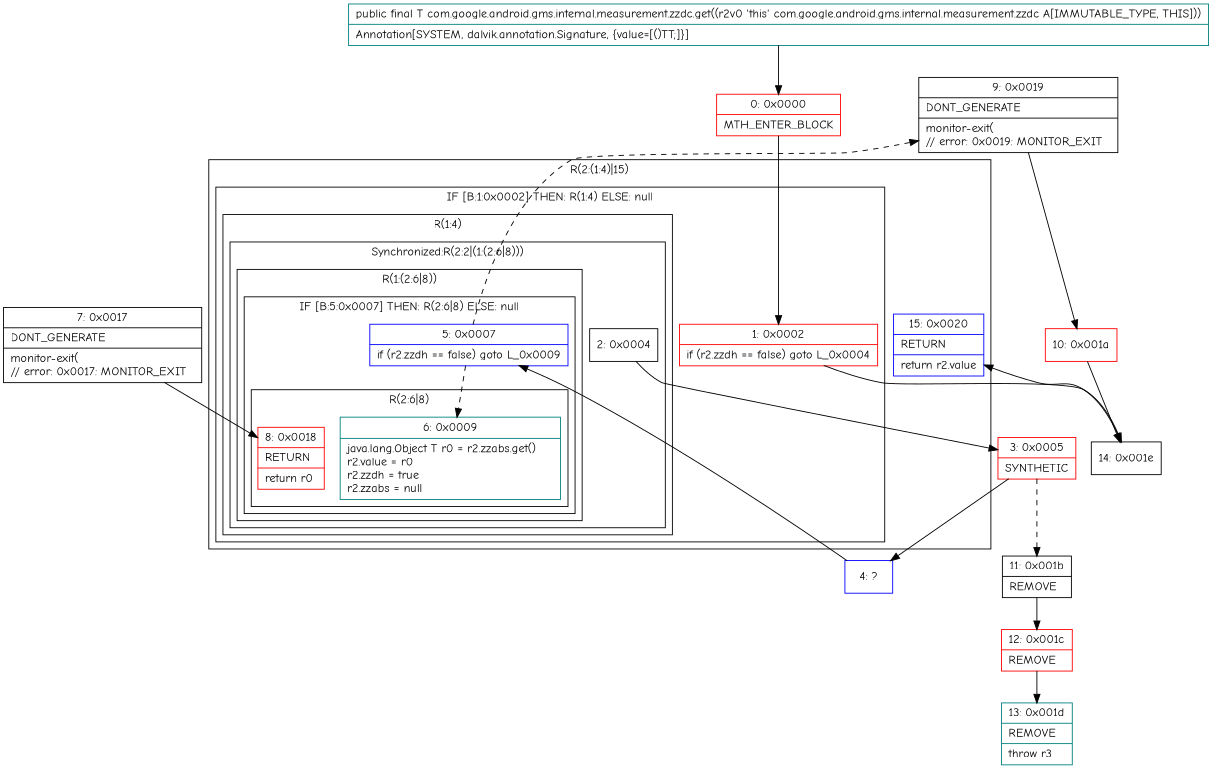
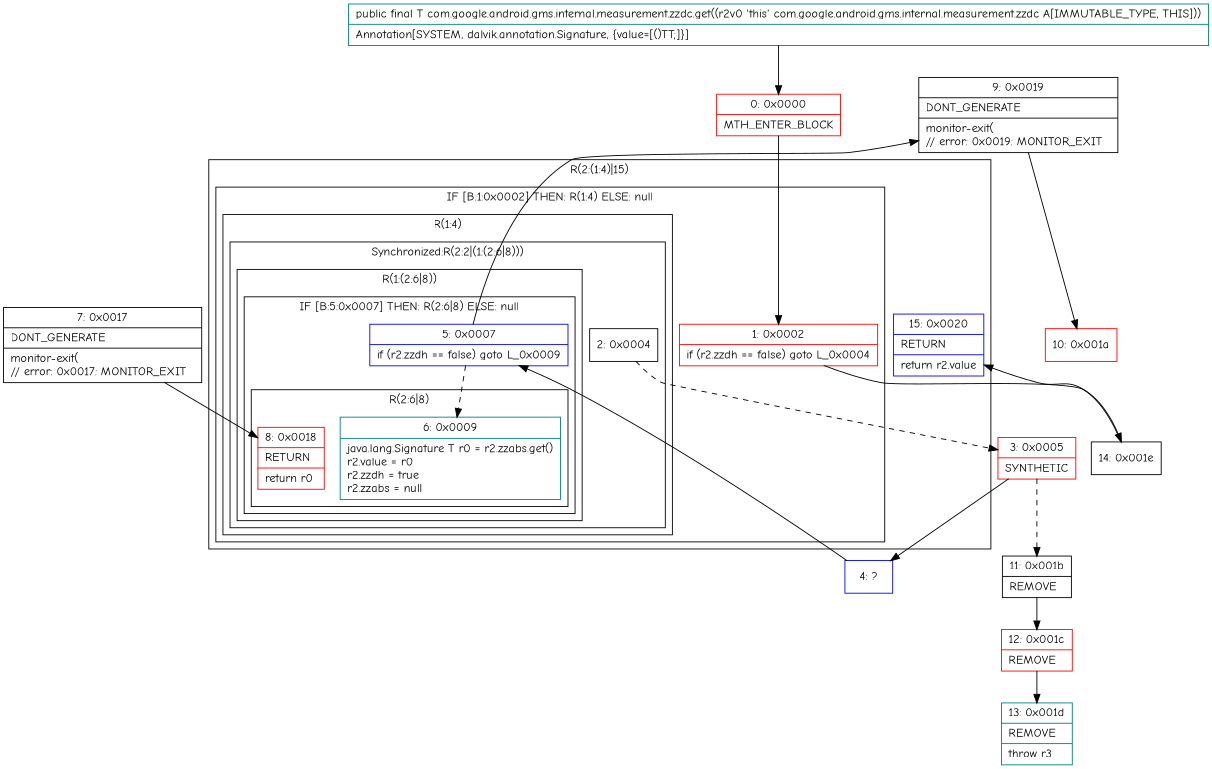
  digraph {
    fontname="Comic Neue"
    node [color=red fontname="Comic Neue" shape=record]
    edge [fontname="Comic Neue"]
-   n1 [color=teal label="{6\:\ 0x0009|java.lang.Object T r0 = r2.zzabs.get()\lr2.value = r0\lr2.zzdh = true\lr2.zzabs = null\l}"]
+   n1 [color=teal label="{6\:\ 0x0009|java.lang.Signature T r0 = r2.zzabs.get()\lr2.value = r0\lr2.zzdh = true\lr2.zzabs = null\l}"]
    n2 [label="{8\:\ 0x0018|RETURN\l|return r0\l}"]
    n3 [color=blue label="{5\:\ 0x0007|if (r2.zzdh == false) goto L_0x0009\l}"]
    n4 [color=black label="{2\:\ 0x0004}"]
    n5 [label="{1\:\ 0x0002|if (r2.zzdh == false) goto L_0x0004\l}"]
    n6 [color=blue label="{15\:\ 0x0020|RETURN\l|return r2.value\l}"]
    n7 [color=black label="{9\:\ 0x0019|DONT_GENERATE\l|monitor\-exit(\l\/\/ error: 0x0019: MONITOR_EXIT  \l}"]
    n8 [label="{3\:\ 0x0005|SYNTHETIC\l}"]
    n9 [color=black label="{14\:\ 0x001e}"]
    n10 [color=blue label="{4\:\ ?}"]
    n11 [color=black label="{11\:\ 0x001b|REMOVE\l}"]
    n12 [label="{10\:\ 0x001a}"]
    n13 [color=black label="{7\:\ 0x0017|DONT_GENERATE\l|monitor\-exit(\l\/\/ error: 0x0017: MONITOR_EXIT  \l}"]
    n14 [label="{0\:\ 0x0000|MTH_ENTER_BLOCK\l}"]
    n15 [label="{12\:\ 0x001c|REMOVE\l}"]
    n16 [color=teal label="{13\:\ 0x001d|REMOVE\l|throw r3\l}"]
    n17 [color=teal label="{public final T com.google.android.gms.internal.measurement.zzdc.get((r2v0 'this' com.google.android.gms.internal.measurement.zzdc A[IMMUTABLE_TYPE, THIS]))  | Annotation[SYSTEM, dalvik.annotation.Signature, \{value=[()TT;]\}]\l}"]
    subgraph cluster_1 {
      label="R(2:(1:4)|15)"
      n6
      subgraph cluster_2 {
        label="IF [B:1:0x0002] THEN: R(1:4) ELSE: null"
        n5
        subgraph cluster_3 {
          label="R(1:4)"
          subgraph cluster_4 {
            label="Synchronized:R(2:2|(1:(2:6|8)))"
            n4
            subgraph cluster_5 {
              label="R(1:(2:6|8))"
              subgraph cluster_6 {
                label="IF [B:5:0x0007] THEN: R(2:6|8) ELSE: null"
                n3
                subgraph cluster_7 {
                  label="R(2:6|8)"
                  n1
                  n2
                }
              }
            }
          }
        }
      }
    }
    n3 -> n1 [style=dashed]
-   n3 -> n7 [style=dashed]
-   n4 -> n8
+   n3 -> n7 [style=solid]
+   n4 -> n8 [style=dashed]
    n5 -> n9 [style=solid]
    n7 -> n12
    n8 -> n10
    n8 -> n11 [style=dashed]
    n9 -> n6
    n10 -> n3
    n11 -> n15
-   n12 -> n9
    n13 -> n2
    n14 -> n5
    n15 -> n16
    n17 -> n14
  }
